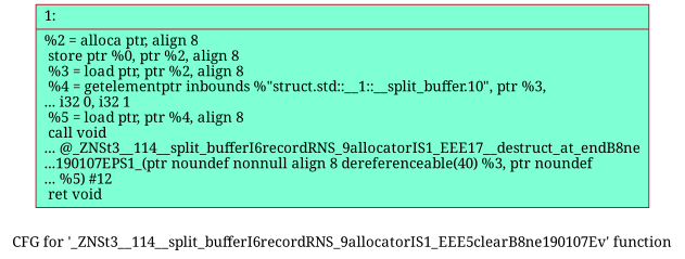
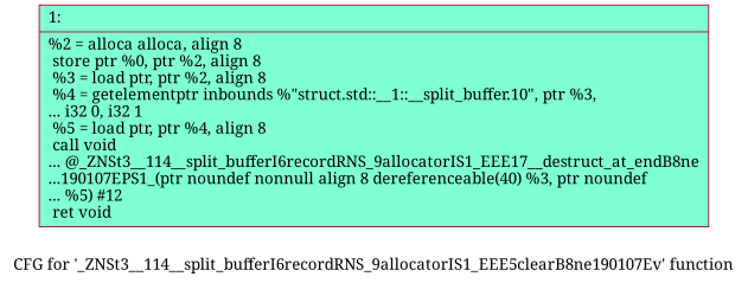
  digraph {
    label="CFG for '_ZNSt3__114__split_bufferI6recordRNS_9allocatorIS1_EEE5clearB8ne190107Ev' function"
    fontname="Noto Serif"
-   n1 [color="#b70d28ff" fillcolor=aquamarine fontname="Noto Serif" label="{1:\l|  %2 = alloca ptr, align 8\l  store ptr %0, ptr %2, align 8\l  %3 = load ptr, ptr %2, align 8\l  %4 = getelementptr inbounds %\"struct.std::__1::__split_buffer.10\", ptr %3,\l... i32 0, i32 1\l  %5 = load ptr, ptr %4, align 8\l  call void\l... @_ZNSt3__114__split_bufferI6recordRNS_9allocatorIS1_EEE17__destruct_at_endB8ne\l...190107EPS1_(ptr noundef nonnull align 8 dereferenceable(40) %3, ptr noundef\l... %5) #12\l  ret void\l}" shape=record style=filled]
+   n1 [color="#b70d28ff" fillcolor=aquamarine fontname="Noto Serif" label="{1:\l|  %2 = alloca alloca, align 8\l  store ptr %0, ptr %2, align 8\l  %3 = load ptr, ptr %2, align 8\l  %4 = getelementptr inbounds %\"struct.std::__1::__split_buffer.10\", ptr %3,\l... i32 0, i32 1\l  %5 = load ptr, ptr %4, align 8\l  call void\l... @_ZNSt3__114__split_bufferI6recordRNS_9allocatorIS1_EEE17__destruct_at_endB8ne\l...190107EPS1_(ptr noundef nonnull align 8 dereferenceable(40) %3, ptr noundef\l... %5) #12\l  ret void\l}" shape=record style=filled]
  }
